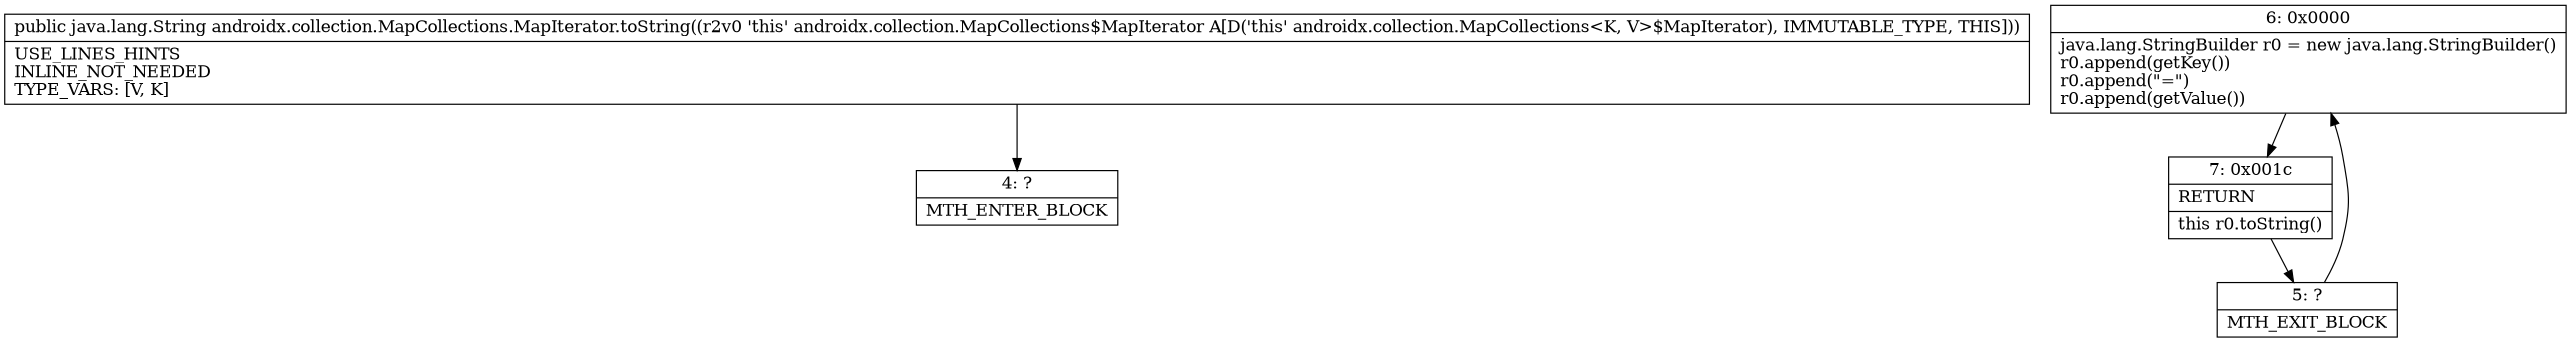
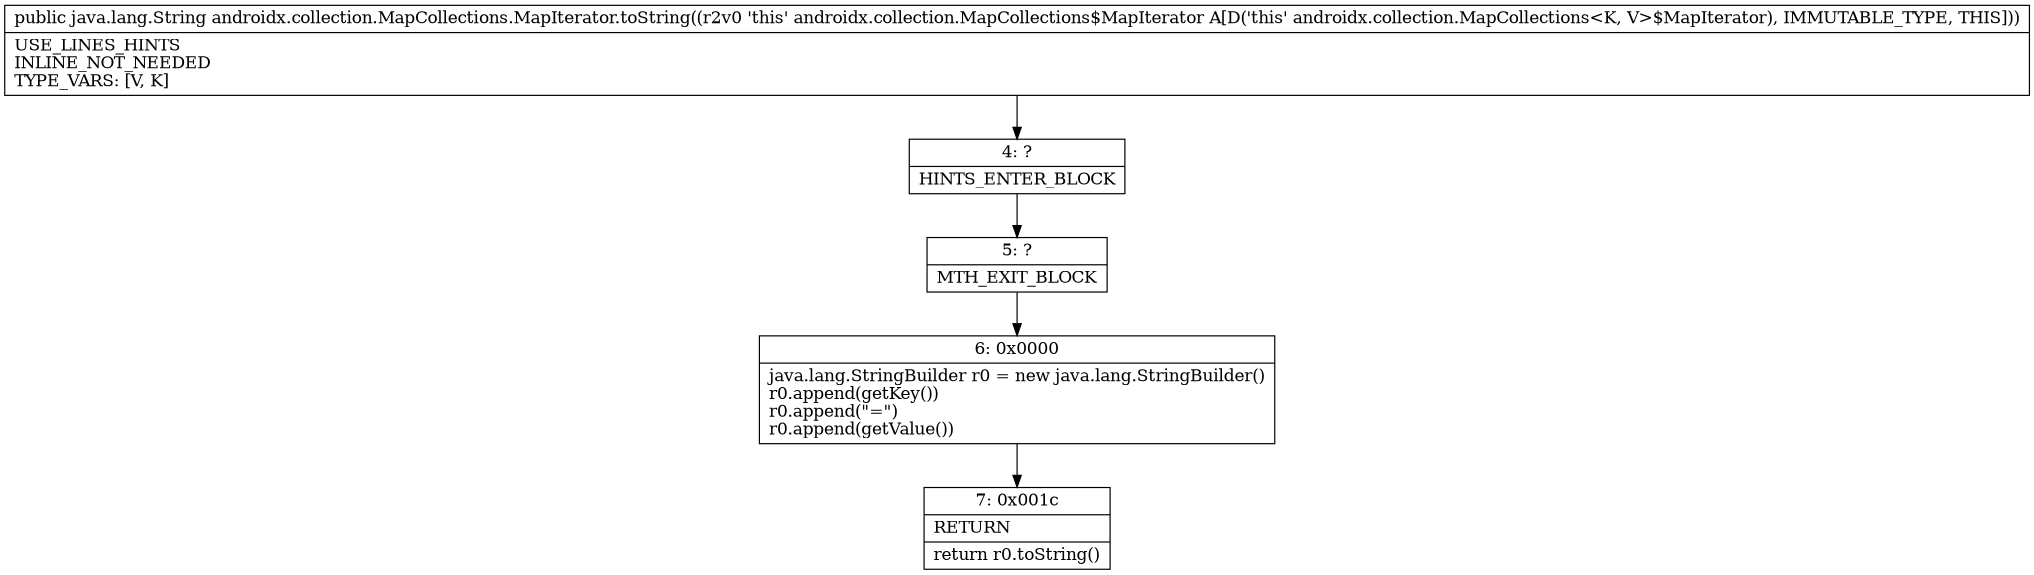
  digraph {
    node [shape=record]
-   n1 [label="{4\:\ ?|MTH_ENTER_BLOCK\l}"]
+   n1 [label="{4\:\ ?|HINTS_ENTER_BLOCK\l}"]
    n2 [label="{6\:\ 0x0000|java.lang.StringBuilder r0 = new java.lang.StringBuilder()\lr0.append(getKey())\lr0.append(\"=\")\lr0.append(getValue())\l}"]
-   n3 [label="{7\:\ 0x001c|RETURN\l|this r0.toString()\l}"]
+   n3 [label="{7\:\ 0x001c|RETURN\l|return r0.toString()\l}"]
    n4 [label="{5\:\ ?|MTH_EXIT_BLOCK\l}"]
    n5 [label="{public java.lang.String androidx.collection.MapCollections.MapIterator.toString((r2v0 'this' androidx.collection.MapCollections$MapIterator A[D('this' androidx.collection.MapCollections\<K, V\>$MapIterator), IMMUTABLE_TYPE, THIS]))  | USE_LINES_HINTS\lINLINE_NOT_NEEDED\lTYPE_VARS: [V, K]\l}"]
    n2 -> n3
-   n3 -> n4
+   n1 -> n4
    n4 -> n2
    n5 -> n1
  }
